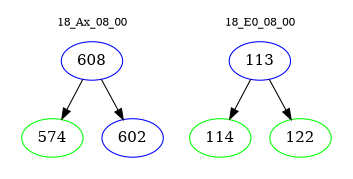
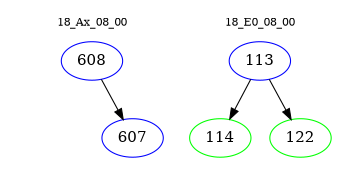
  digraph {
    node [color=blue]
    edge [color=black]
    n1 [label=608]
-   n2 [color=green label=574]
-   n3 [label=602]
+   n3 [label=607]
    n4 [label=113]
    n5 [color=green label=114]
    n6 [color=green label=122]
    subgraph cluster_1 {
      color=white
      fontsize=10
      label="18_Ax_08_00"
      n1
-     n2
      n3
    }
    subgraph cluster_2 {
      color=white
      fontsize=10
      label="18_E0_08_00"
      n4
      n5
      n6
    }
-   n1 -> n2
    n1 -> n3
    n4 -> n5
    n4 -> n6
  }
